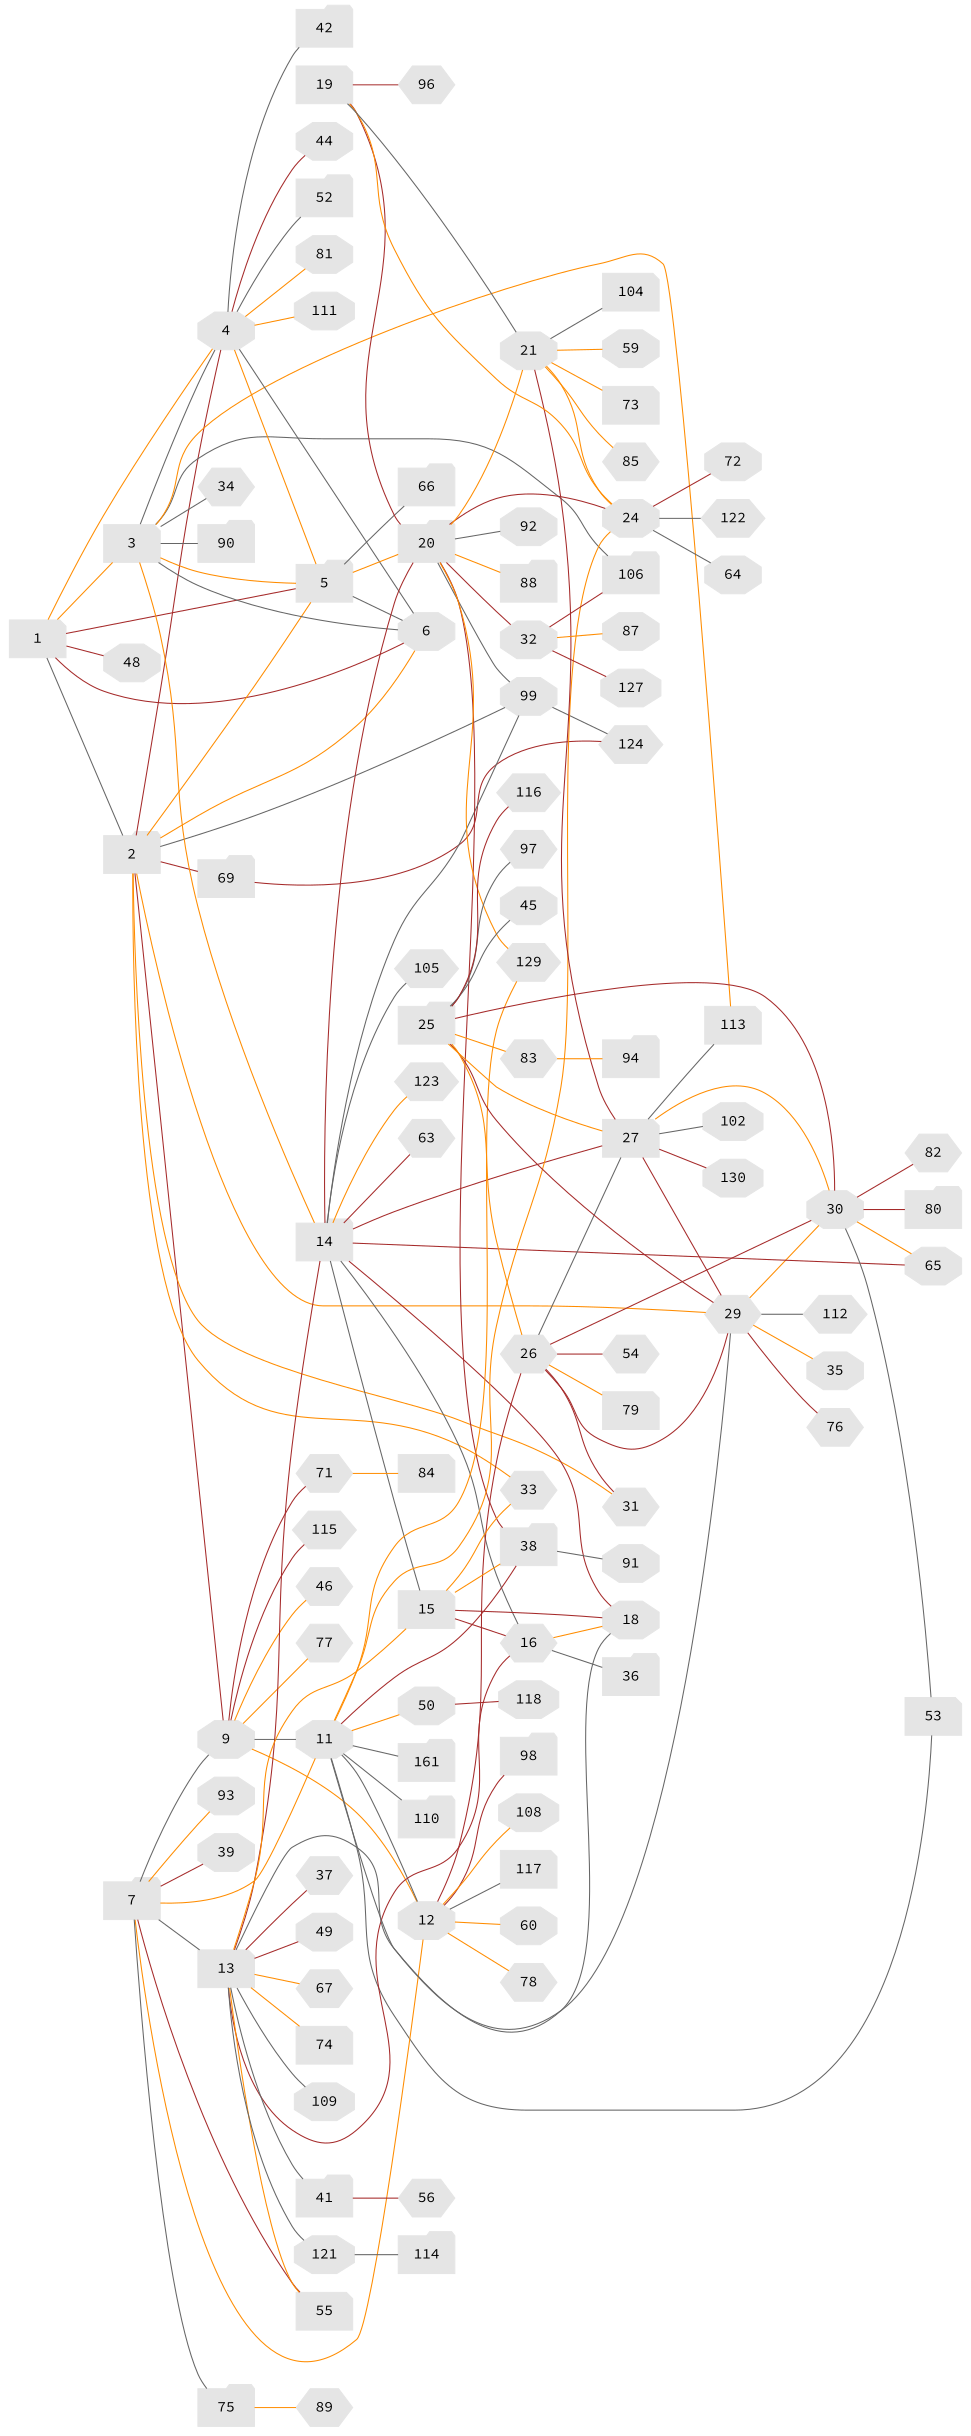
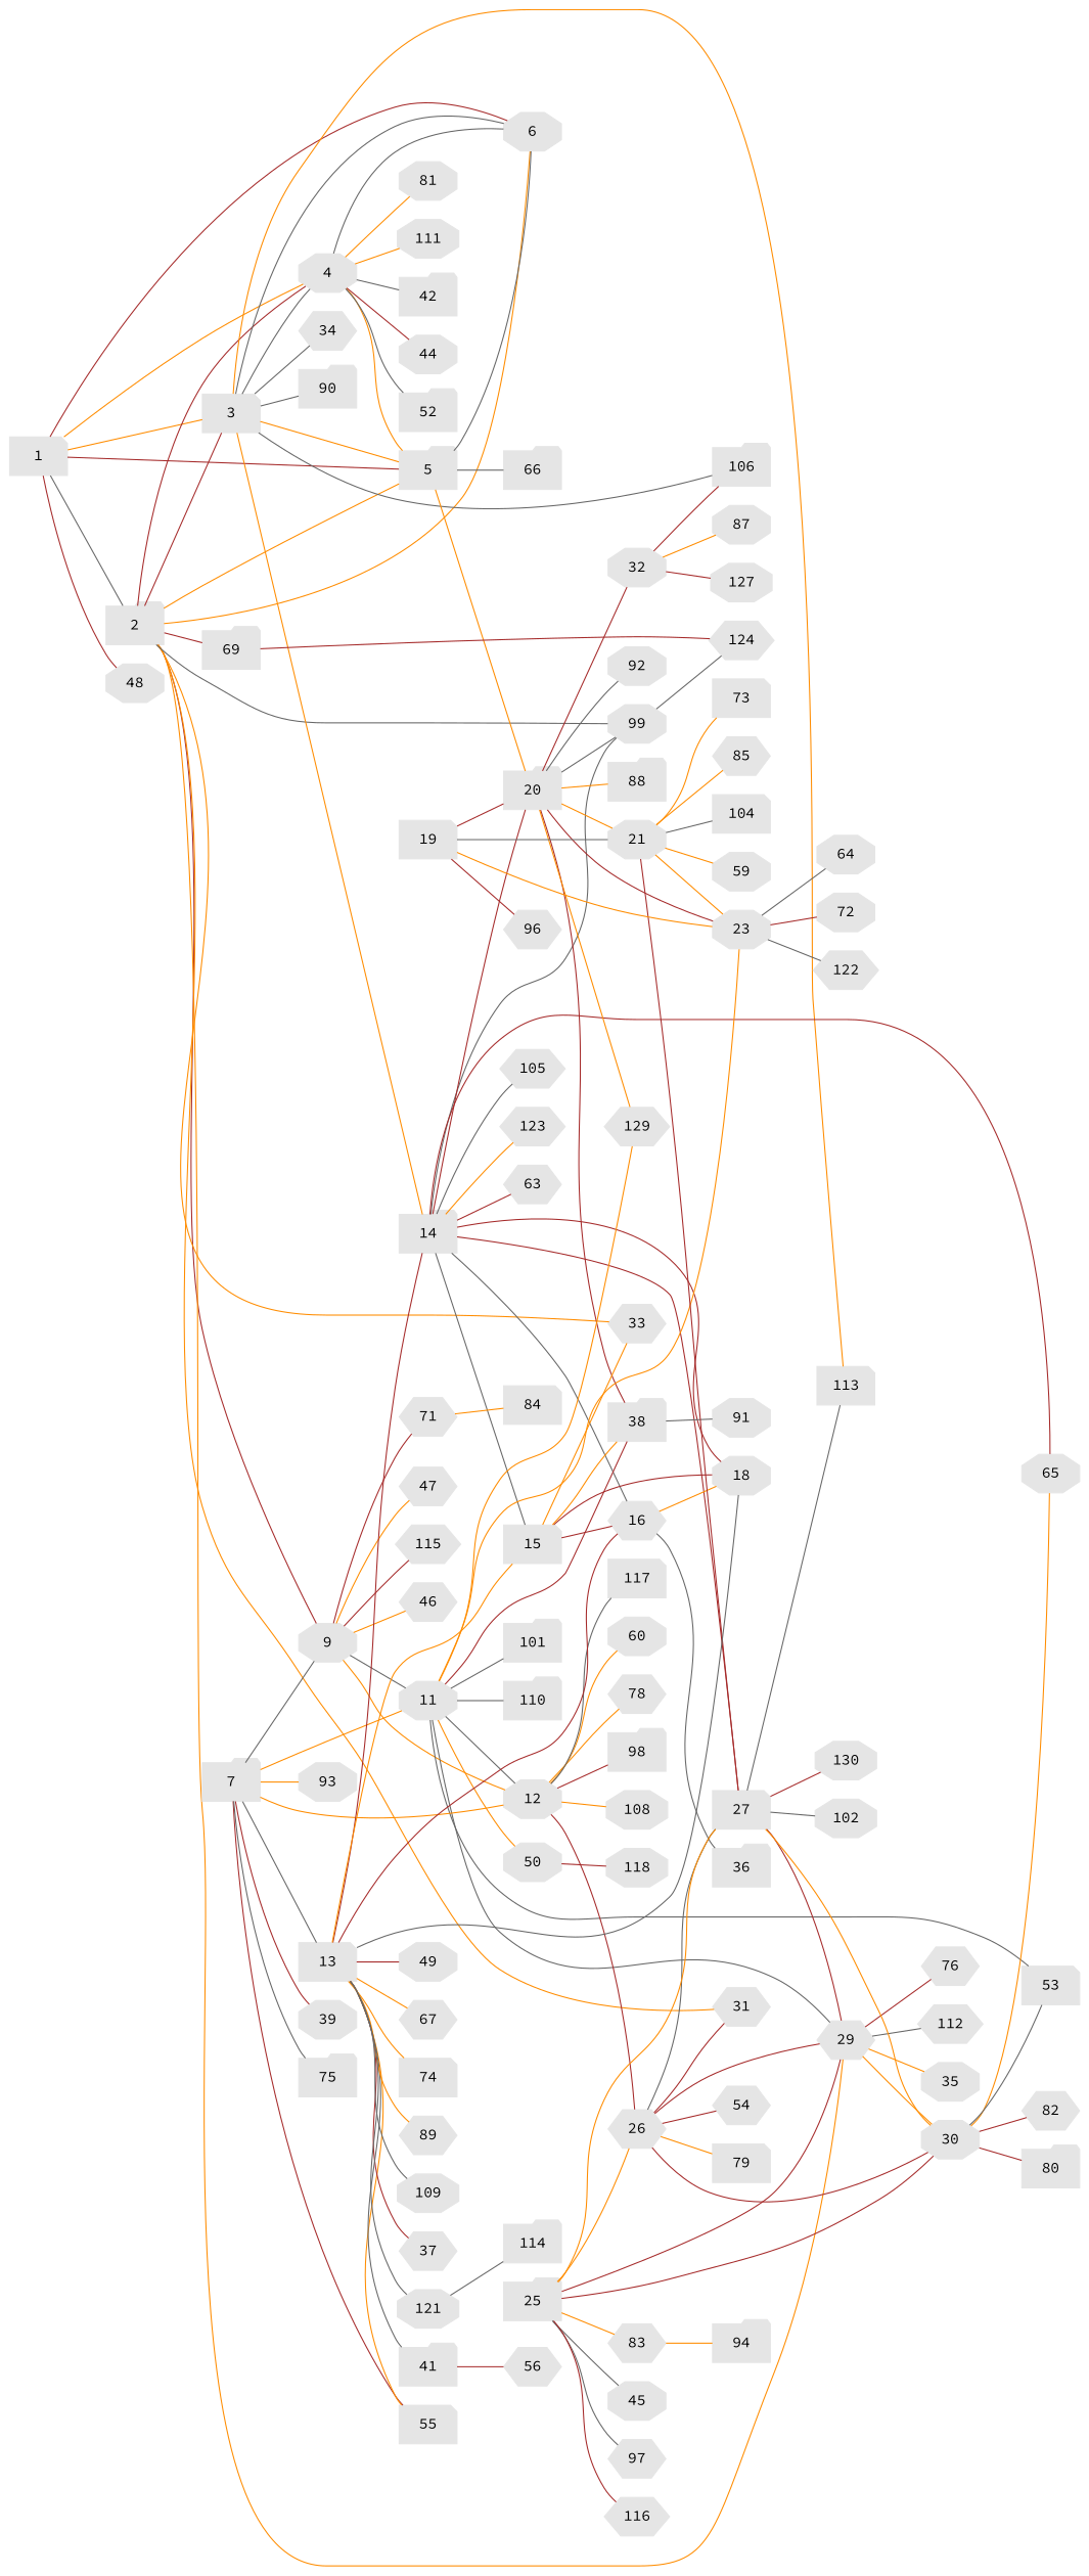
  graph {
    fontname="Source Code Pro"
    rankdir=LR
    node [color=gray90 fontname="Source Code Pro" shape=octagon style=filled]
    edge [color=darkorange fontname="Source Code Pro"]
    1 [shape=note super="+86"]
    2 [shape=folder super="+47"]
    3 [shape=note super="+62"]
    4 [super="+119"]
    5 [shape=folder]
    6
    48
    9 [super="+10"]
    29 [shape=hexagon super="+103"]
    31 [shape=hexagon]
    33 [shape=hexagon]
    69 [shape=folder]
    99 [super="+100"]
    14 [shape=folder super="+17"]
    34 [shape=hexagon super="+120"]
    90 [shape=folder]
    106 [shape=folder]
    113 [shape=note]
    42 [shape=folder]
    44
    52 [shape=folder]
    81
    111
    20 [shape=folder super="+24"]
    66 [shape=folder]
    11 [super="+43"]
    12 [super="+58"]
    46 [shape=hexagon]
    71 [shape=hexagon]
-   77 [shape=hexagon]
+   77 [shape=hexagon label=47]
    115 [shape=hexagon]
    30 [super="+51"]
    35
    76 [shape=hexagon]
    112 [shape=hexagon]
    124 [shape=hexagon]
    15 [shape=note super="+57"]
    16 [shape=hexagon]
    18
    27 [shape=note super="+28"]
    63 [shape=hexagon]
    65
    105 [shape=hexagon]
    123 [shape=hexagon super="+125"]
-   23 [super="+40" label=24]
+   23 [super="+40"]
    38 [shape=folder]
    129 [shape=hexagon]
    21 [super="+95"]
    32 [super="+128"]
    88 [shape=folder]
    92
    7 [shape=folder super="+8"]
    13 [shape=note super="+107"]
    39
    55 [shape=note]
    75 [shape=folder]
    93
    50
    53 [shape=note super="+126"]
-   101 [shape=folder label=161]
+   101 [shape=folder]
    110 [shape=folder]
    26 [shape=hexagon]
    60
    78 [shape=hexagon super="+131"]
    98 [shape=folder]
    108
    117 [shape=note]
    37 [shape=hexagon]
    41 [shape=folder]
    49
    67 [shape=hexagon]
    74 [shape=note]
    89 [shape=hexagon]
    109
    121
    84 [shape=note]
    64
    72
    122 [shape=hexagon]
    91
    118
    54 [shape=hexagon]
    79 [shape=note]
    36 [shape=folder]
    56 [shape=hexagon]
    114 [shape=folder]
    102
    130
    19 [shape=note super="+22"]
    96 [shape=hexagon]
    59
    73 [shape=note]
    85 [shape=hexagon]
    104 [shape=note]
    87
    127
    25 [shape=folder super="+61"]
    45 [super="+68"]
    83 [shape=hexagon]
    97 [shape=hexagon]
    116 [shape=hexagon]
    80 [shape=folder]
    82 [shape=hexagon]
    94 [shape=folder]
    1 -- 2 [color=gray40]
    1 -- 3
    1 -- 4
    1 -- 5 [color=brown]
    1 -- 6 [color=brown]
    1 -- 48 [color=brown]
+   2 -- 3 [color=brown]
    2 -- 4 [color=brown]
    2 -- 5
    2 -- 6
    2 -- 9 [color=brown]
    2 -- 29
    2 -- 31
    2 -- 33
    2 -- 69 [color=brown]
    2 -- 99 [color=gray40]
    3 -- 4 [color=gray40]
    3 -- 5
    3 -- 6 [color=gray40]
    3 -- 14
    3 -- 34 [color=gray40]
    3 -- 90 [color=gray40]
    3 -- 106 [color=gray40]
    3 -- 113
    4 -- 5
    4 -- 6 [color=gray40]
    4 -- 42 [color=gray40]
    4 -- 44 [color=brown]
    4 -- 52 [color=gray40]
    4 -- 81
    4 -- 111
    5 -- 6 [color=gray40]
    5 -- 20
    5 -- 66 [color=gray40]
    9 -- 11 [color=gray40 weight=2]
    9 -- 12 [weight=2]
    9 -- 46
    9 -- 71 [color=brown]
    9 -- 77
    9 -- 115 [color=brown]
    29 -- 30
    29 -- 35
    29 -- 76 [color=brown]
    29 -- 112 [color=gray40]
    69 -- 124 [color=brown]
    99 -- 124 [color=gray40]
    14 -- 99 [color=gray40]
    14 -- 20 [color=brown]
    14 -- 15 [color=gray40 weight=2]
    14 -- 16 [color=gray40 weight=2]
    14 -- 18 [color=brown weight=2]
    14 -- 27 [color=brown]
    14 -- 63 [color=brown]
    14 -- 65 [color=brown]
    14 -- 105 [color=gray40]
    14 -- 123
    20 -- 99 [color=gray40]
    20 -- 23 [color=brown weight=2]
    20 -- 38 [color=brown]
    20 -- 129
    20 -- 21 [weight=2]
    20 -- 32 [color=brown]
    20 -- 88
    20 -- 92 [color=gray40]
    11 -- 29 [color=gray40]
    11 -- 12 [color=gray40]
    11 -- 23
    11 -- 38 [color=brown]
    11 -- 129
    11 -- 50
    11 -- 53 [color=gray40]
    11 -- 101 [color=gray40]
    11 -- 110 [color=gray40]
    12 -- 26 [color=brown]
    12 -- 60
    12 -- 78
    12 -- 98 [color=brown]
    12 -- 108
    12 -- 117 [color=gray40]
    71 -- 84
    30 -- 65
    30 -- 53 [color=gray40]
    30 -- 80 [color=brown]
    30 -- 82 [color=brown]
    15 -- 33
    15 -- 16 [color=brown]
    15 -- 18 [color=brown]
    15 -- 38
    16 -- 18
    16 -- 36 [color=gray40]
    27 -- 29 [color=brown weight=2]
    27 -- 113 [color=gray40]
    27 -- 30 [weight=2]
    27 -- 102 [color=gray40]
    27 -- 130 [color=brown]
    23 -- 64 [color=gray40]
    23 -- 72 [color=brown]
    23 -- 122 [color=gray40]
    38 -- 91 [color=gray40]
    21 -- 27 [color=brown]
    21 -- 23
    21 -- 59
    21 -- 73
    21 -- 85
    21 -- 104 [color=gray40]
    32 -- 106 [color=brown]
    32 -- 87
    32 -- 127 [color=brown]
    7 -- 9 [color=gray40 weight=4]
    7 -- 11 [weight=2]
    7 -- 12 [weight=2]
    7 -- 13 [color=gray40]
    7 -- 39 [color=brown]
    7 -- 55 [color=brown]
    7 -- 75 [color=gray40]
    7 -- 93
    13 -- 14 [color=brown weight=2]
    13 -- 15
    13 -- 16 [color=brown]
    13 -- 18 [color=gray40]
    13 -- 55
    13 -- 37 [color=brown]
    13 -- 41 [color=gray40]
    13 -- 49 [color=brown]
    13 -- 67
    13 -- 74
-   75 -- 89
+   13 -- 89
    13 -- 109 [color=gray40]
    13 -- 121 [color=gray40]
    50 -- 118 [color=brown]
    26 -- 29 [color=brown]
    26 -- 31 [color=brown]
    26 -- 30 [color=brown]
    26 -- 27 [color=gray40 weight=2]
    26 -- 54 [color=brown]
    26 -- 79
    41 -- 56 [color=brown]
    121 -- 114 [color=gray40]
    19 -- 20 [color=brown weight=4]
    19 -- 23 [weight=2]
    19 -- 21 [color=gray40 weight=2]
    19 -- 96 [color=brown]
    25 -- 29 [color=brown]
    25 -- 30 [color=brown]
    25 -- 27 [weight=2]
    25 -- 26
    25 -- 45 [color=gray40]
    25 -- 83
    25 -- 97 [color=gray40]
    25 -- 116 [color=brown]
    83 -- 94
  }
